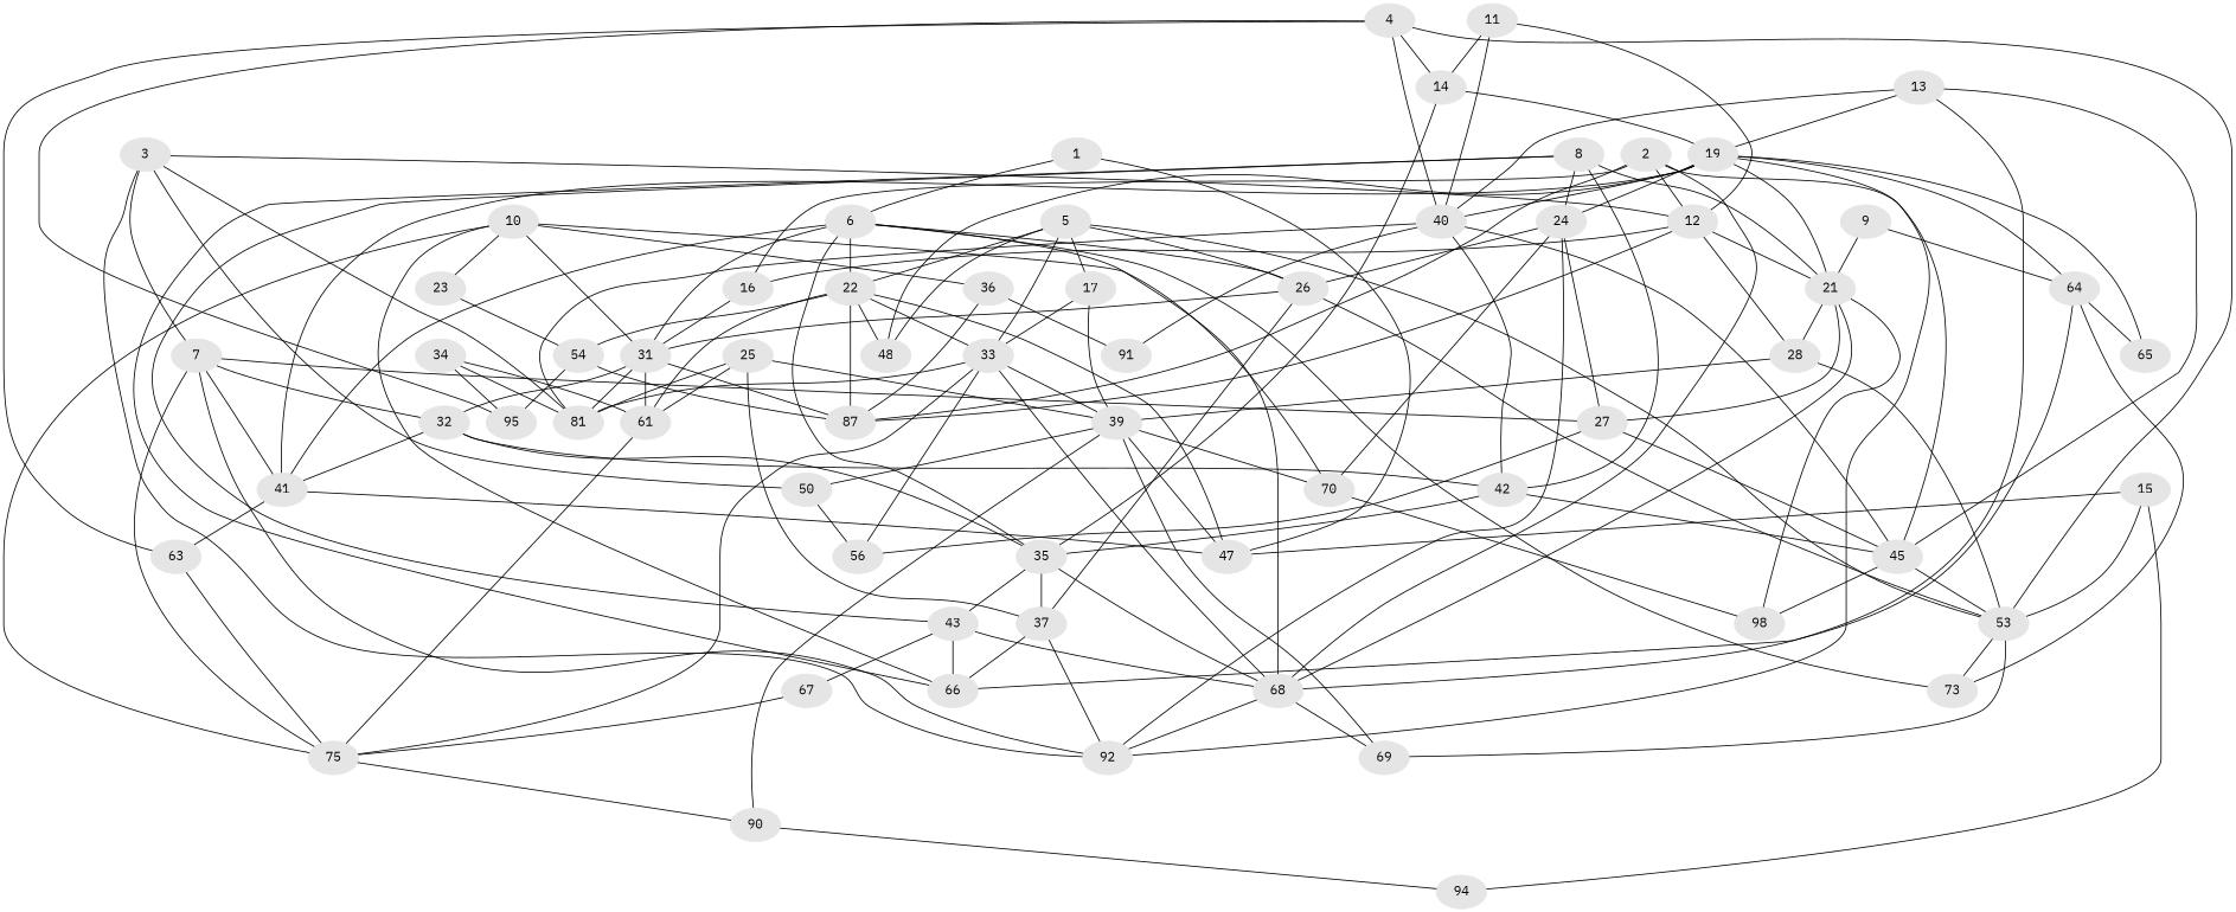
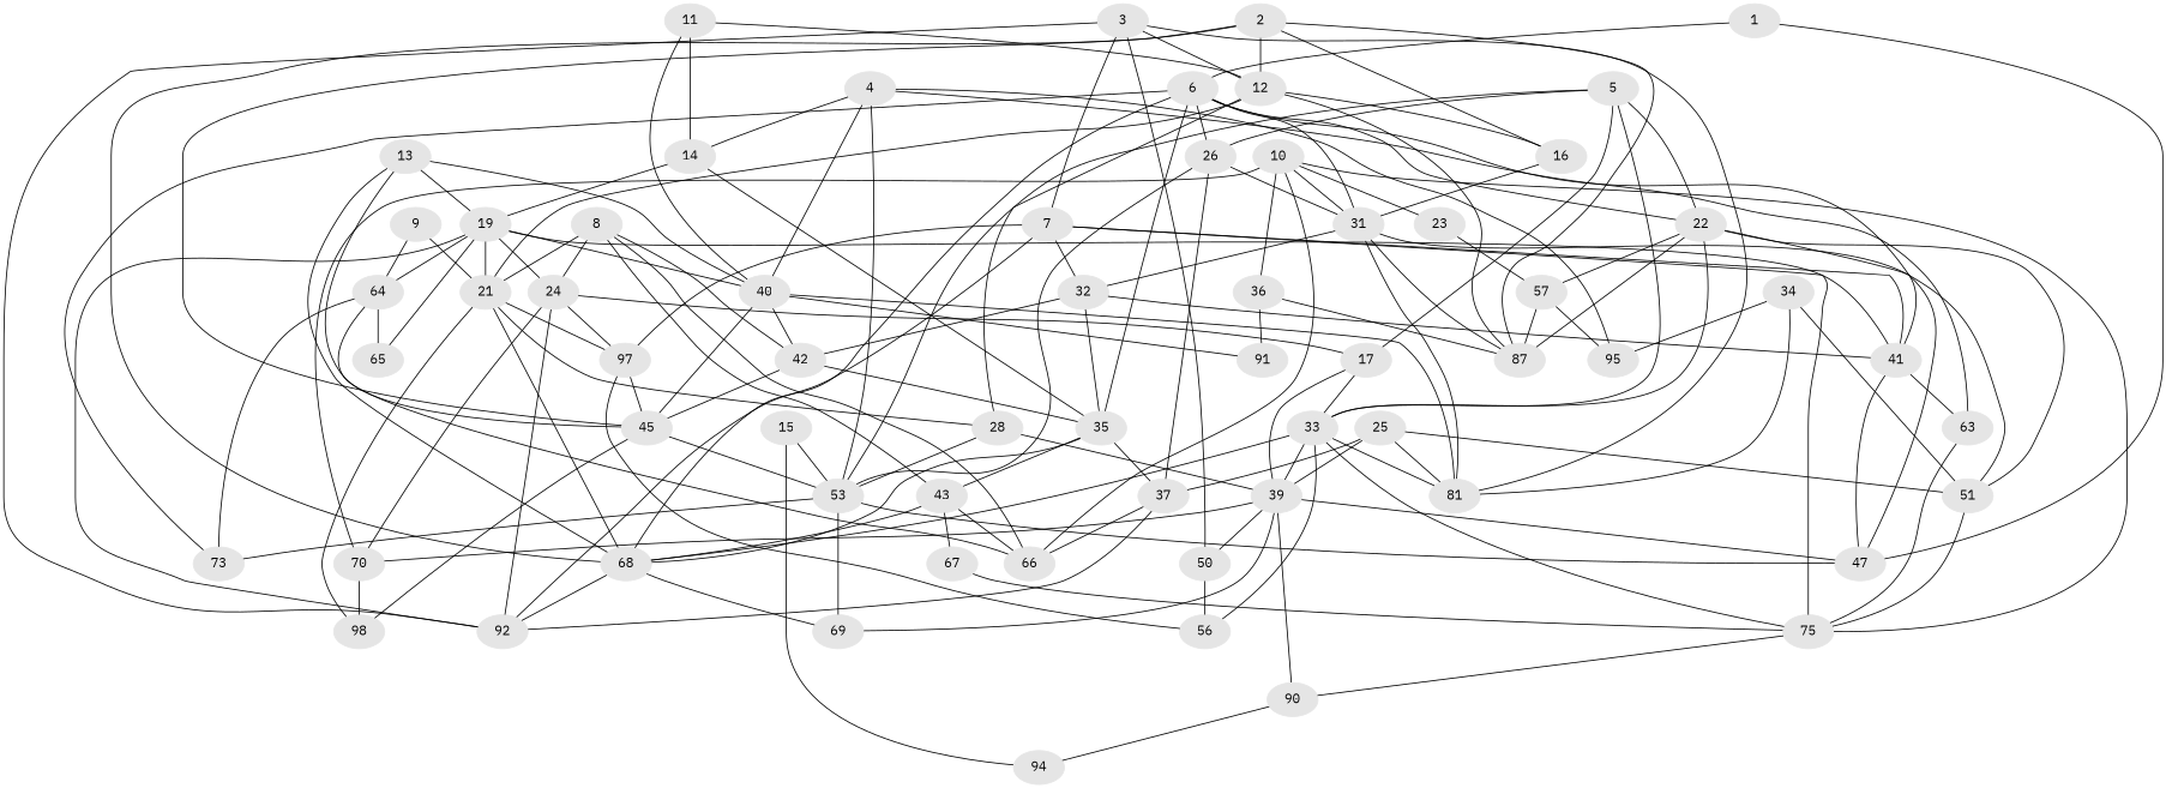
  graph {
    fontname="IBM Plex Mono"
    node [color=gray90 fontname="IBM Plex Mono" style=filled]
    edge [fontname="IBM Plex Mono"]
    6 [super="+76"]
    68 [super="+74"]
    22 [super="+38"]
    26 [super="+54"]
    31 [super="+46"]
    35 [super="+71"]
    41 [super="+49"]
    73
    1
    47
    2 [super="+20"]
    12 [super="+44"]
    16 [super="+18"]
    45 [super="+55"]
    87 [super="+93"]
    21 [super="+86"]
    28
    53 [super="+79"]
    98
    92 [super="+97"]
    69
    3 [super="+30"]
    7 [super="+83"]
    50
    81
-   27 [super="+62"]
+   27 [super="+62" label=97]
    32 [super="+51"]
    75 [super="+96"]
    56
    4
    14
    40 [super="+78"]
    63
    95
    19 [super="+58"]
    42 [super="+72"]
    91
    5 [super="+85"]
    17
    33 [super="+99"]
-   48
    39 [super="+89"]
-   57 [super="+82" label=54]
-   61
+   57 [super="+82"]
+   61 [label=51]
    37 [super="+60"]
    43
    90
    8 [super="+59"]
    24 [super="+77"]
    66 [super="+80"]
    70 [super="+84"]
    67
    9
    64
    65
    10 [super="+52"]
    23
    36
    11
    13 [super="+29"]
    15
    94
    25 [super="+88"]
    34
    6 -- 68
    6 -- 22
    6 -- 26
    6 -- 31
    6 -- 35
    6 -- 41
    6 -- 73
    68 -- 92
    68 -- 69
    22 -- 47
    22 -- 87
    22 -- 33
-   22 -- 48
    22 -- 57
    22 -- 61
    26 -- 31 [weight=2]
    26 -- 53
    26 -- 37
    31 -- 87
    31 -- 81
    31 -- 32
    31 -- 61
    35 -- 68
    35 -- 37
    35 -- 43
    41 -- 47
    41 -- 63
    1 -- 6
    1 -- 47
    2 -- 68
    2 -- 12
    2 -- 16
    2 -- 45
    2 -- 87
    12 -- 16
    12 -- 87
    12 -- 21
    12 -- 28
    16 -- 31
    45 -- 53
    45 -- 98
    21 -- 68
    21 -- 28
    21 -- 98
    21 -- 27
    28 -- 53
    28 -- 39
    53 -- 73
    53 -- 69
    3 -- 12
    3 -- 92
    3 -- 7
    3 -- 50
    3 -- 81
    7 -- 41
    7 -- 92
    7 -- 27
    7 -- 32
    7 -- 75
    50 -- 56
    27 -- 45
    27 -- 56
    32 -- 35
    32 -- 41
    32 -- 42
    75 -- 90
    4 -- 53
    4 -- 14
    4 -- 40
    4 -- 63
    4 -- 95
    14 -- 35
    14 -- 19
    40 -- 45
    40 -- 81
    40 -- 42
    40 -- 91
    63 -- 75
    19 -- 41
    19 -- 21
    19 -- 92
    19 -- 40
-   19 -- 48
    19 -- 24
    19 -- 64
    19 -- 65
    42 -- 35
    42 -- 45
    5 -- 22
    5 -- 26
    5 -- 53
    5 -- 17
    5 -- 33
-   5 -- 48
    17 -- 33
    17 -- 39
    33 -- 68
    33 -- 81
    33 -- 75
    33 -- 56
    33 -- 39 [weight=2]
    39 -- 47
    39 -- 69
    39 -- 50
    39 -- 90
    39 -- 70
    57 -- 87
    57 -- 95
    61 -- 75
    37 -- 92
    37 -- 66
    43 -- 68
    43 -- 66
    43 -- 67
    90 -- 94
    8 -- 21 [weight=2]
    8 -- 42
    8 -- 43
    8 -- 24
    8 -- 66
-   24 -- 26
+   24 -- 17
    24 -- 92
    24 -- 27
    24 -- 70
    70 -- 98
    67 -- 75
    9 -- 21
    9 -- 64
    64 -- 73
    64 -- 66
    64 -- 65
    10 -- 31
    10 -- 75
    10 -- 66
    10 -- 70
    10 -- 23
    10 -- 36
    23 -- 57
    36 -- 87
    36 -- 91
    11 -- 12
    11 -- 14
    11 -- 40
    13 -- 68
    13 -- 45
    13 -- 40
    13 -- 19
-   15 -- 47
+   53 -- 47
    15 -- 53
    15 -- 94
    25 -- 81
    25 -- 39
    25 -- 61
    25 -- 37
    34 -- 81
    34 -- 95
    34 -- 61
  }
